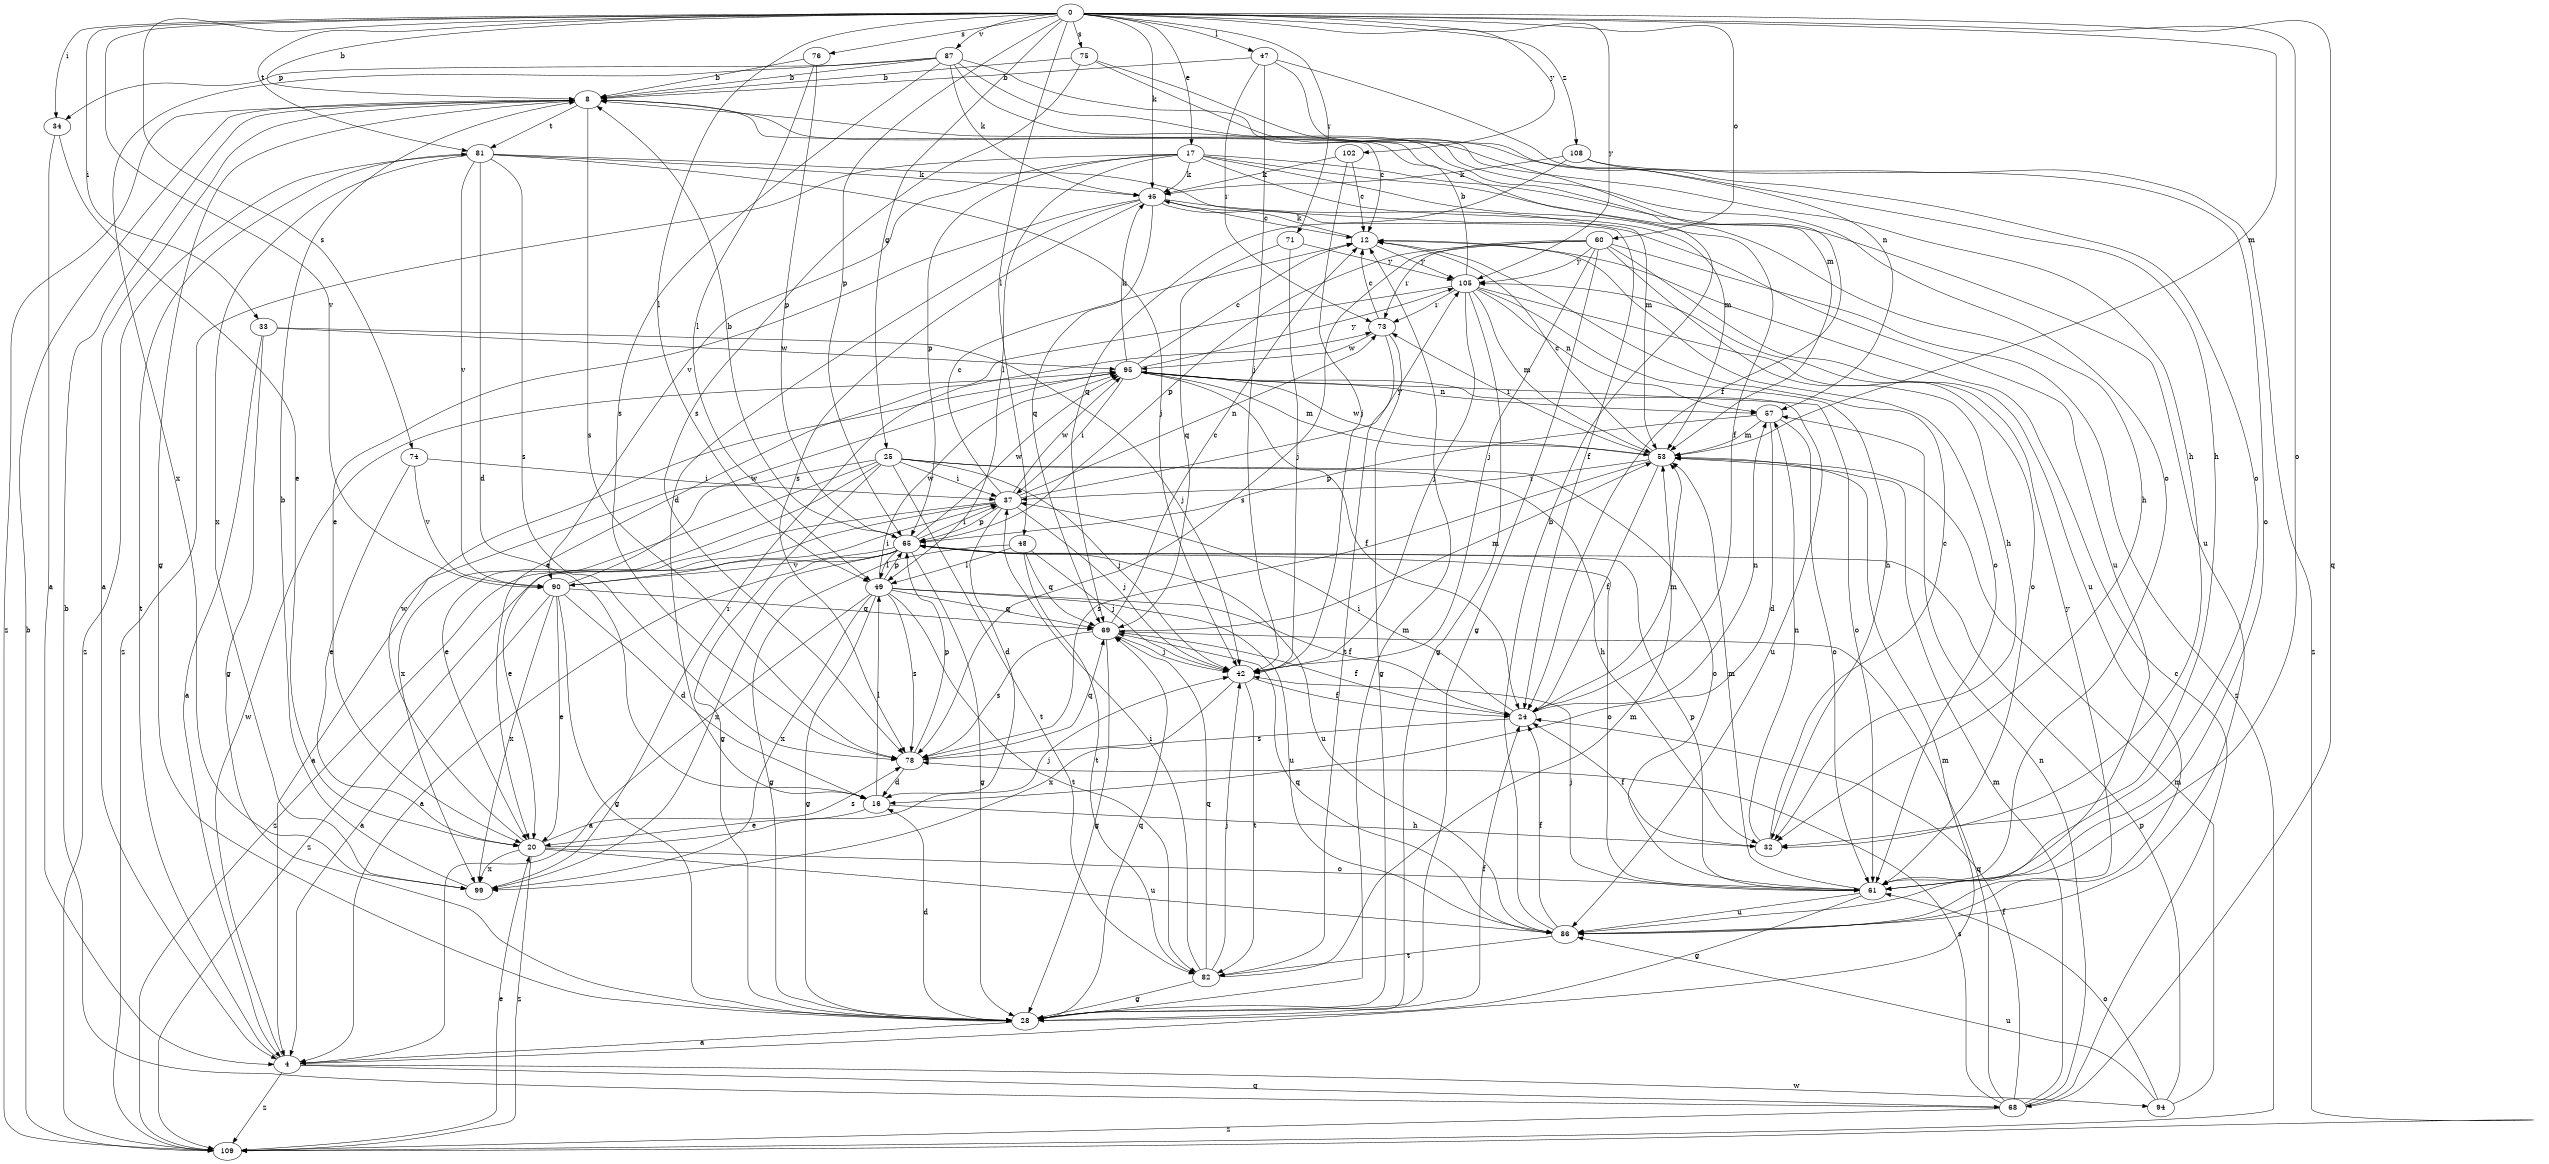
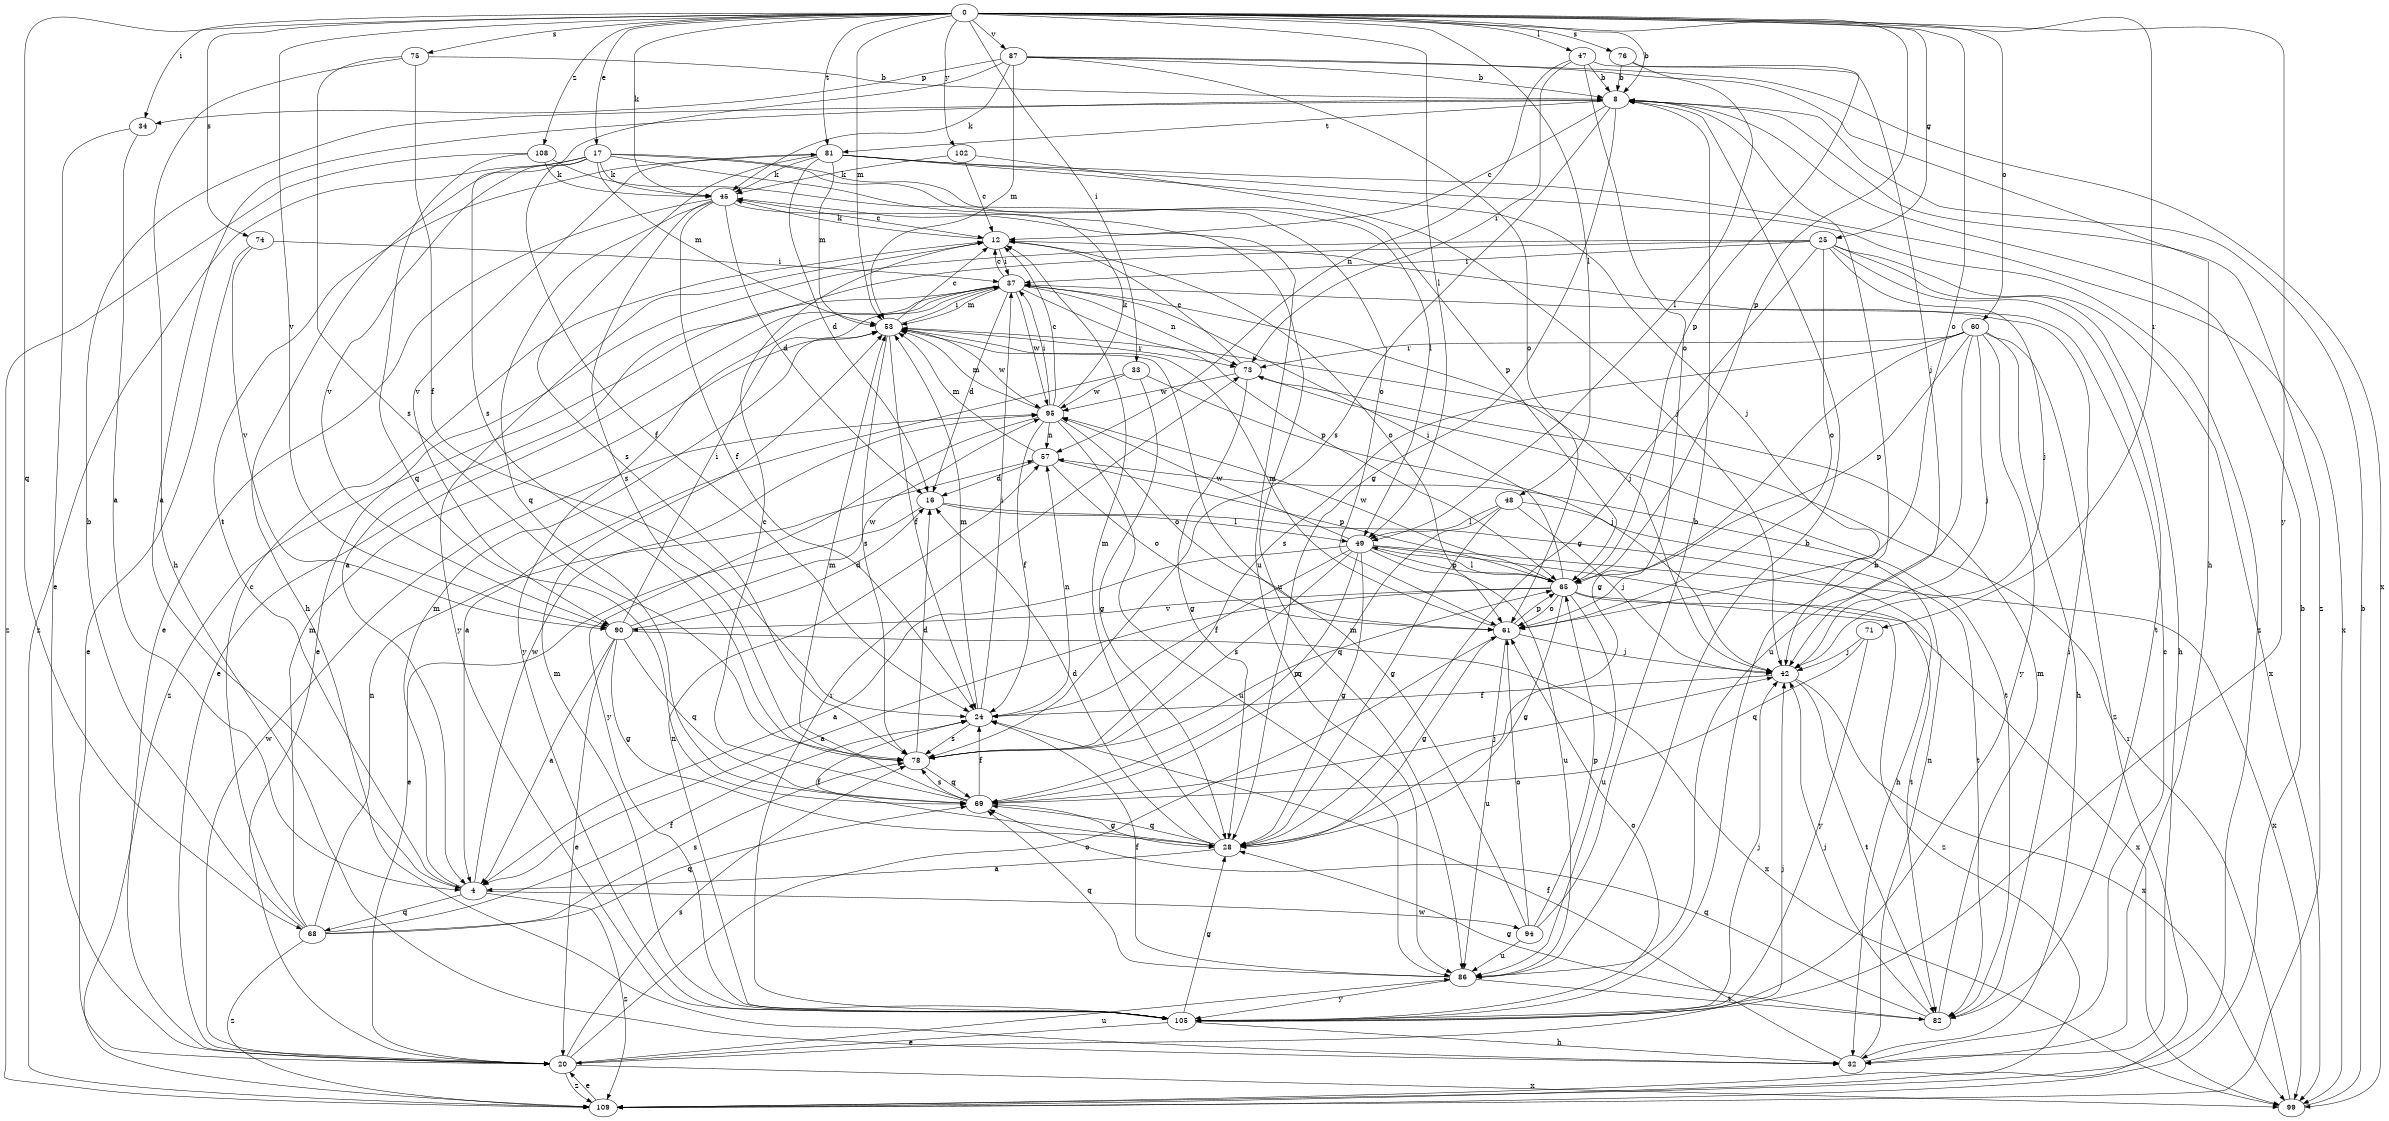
  strict digraph {
    0
    8
    17
    25
    33
    34
    45
    47
    48
    49
    53
    60
    61
    65
    68
    71
    74
    75
    76
    81
    87
    90
    102
    105
    108
    4
    109
    12
    28
    78
    32
    24
    86
    37
    20
    n36 [label=42]
    99
    82
    95
    16
    69
    57
    73
    94
    0 -> 8 [label=b]
    0 -> 17 [label=e]
    0 -> 25 [label=g]
    0 -> 33 [label=i]
    0 -> 34 [label=i]
    0 -> 45 [label=k]
    0 -> 47 [label=l]
    0 -> 48 [label=l]
    0 -> 49 [label=l]
    0 -> 53 [label=m]
    0 -> 60 [label=o]
    0 -> 61 [label=o]
    0 -> 65 [label=p]
    0 -> 68 [label=q]
    0 -> 71 [label=r]
    0 -> 74 [label=s]
    0 -> 75 [label=s]
    0 -> 76 [label=s]
    0 -> 81 [label=t]
    0 -> 87 [label=v]
    0 -> 90 [label=v]
    0 -> 102 [label=y]
    0 -> 105 [label=y]
    0 -> 108 [label=z]
    8 -> 81 [label=t]
    8 -> 4 [label=a]
    8 -> 109 [label=z]
    8 -> 12 [label=c]
    8 -> 28 [label=g]
    8 -> 78 [label=s]
    17 -> 45 [label=k]
    17 -> 49 [label=l]
    17 -> 53 [label=m]
    17 -> 65 [label=p]
    17 -> 90 [label=v]
    17 -> 109 [label=z]
    17 -> 32 [label=h]
    17 -> 24 [label=f]
    17 -> 86 [label=u]
    25 -> 61 [label=o]
    25 -> 4 [label=a]
    25 -> 28 [label=g]
    25 -> 32 [label=h]
    25 -> 37 [label=i]
    25 -> 20 [label=e]
    25 -> n36 [label=j]
    25 -> 99 [label=x]
    25 -> 82 [label=t]
    33 -> 4 [label=a]
    33 -> 28 [label=g]
    33 -> n36 [label=j]
    33 -> 95 [label=w]
    34 -> 4 [label=a]
    34 -> 20 [label=e]
    45 -> 12 [label=c]
    45 -> 78 [label=s]
    45 -> 24 [label=f]
    45 -> 86 [label=u]
    45 -> 20 [label=e]
    45 -> 16 [label=d]
    45 -> 69 [label=q]
    47 -> 8 [label=b]
    47 -> 61 [label=o]
    47 -> n36 [label=j]
    47 -> 57 [label=n]
    47 -> 73 [label=r]
    48 -> 49 [label=l]
    48 -> 28 [label=g]
    48 -> n36 [label=j]
    48 -> 82 [label=t]
    48 -> 69 [label=q]
    49 -> 65 [label=p]
    49 -> 4 [label=a]
    49 -> 28 [label=g]
    49 -> 78 [label=s]
    49 -> 24 [label=f]
    49 -> 86 [label=u]
    49 -> 99 [label=x]
    49 -> 82 [label=t]
    49 -> 95 [label=w]
    49 -> 69 [label=q]
    53 -> 12 [label=c]
    53 -> 78 [label=s]
    53 -> 24 [label=f]
    53 -> 37 [label=i]
    53 -> 95 [label=w]
    53 -> 73 [label=r]
    60 -> 65 [label=p]
    60 -> 105 [label=y]
    60 -> 109 [label=z]
    60 -> 28 [label=g]
    60 -> 78 [label=s]
    60 -> 32 [label=h]
    60 -> 86 [label=u]
    60 -> n36 [label=j]
    60 -> 73 [label=r]
    61 -> 53 [label=m]
    61 -> 65 [label=p]
    61 -> 28 [label=g]
    61 -> 86 [label=u]
    61 -> n36 [label=j]
    65 -> 49 [label=l]
    65 -> 61 [label=o]
    65 -> 90 [label=v]
    65 -> 4 [label=a]
    65 -> 109 [label=z]
    65 -> 28 [label=g]
    65 -> 86 [label=u]
    65 -> 37 [label=i]
    65 -> 99 [label=x]
    65 -> 95 [label=w]
    68 -> 8 [label=b]
    68 -> 53 [label=m]
    68 -> 109 [label=z]
    68 -> 12 [label=c]
    68 -> 78 [label=s]
    68 -> 24 [label=f]
    68 -> 69 [label=q]
    68 -> 57 [label=n]
    71 -> 105 [label=y]
    71 -> n36 [label=j]
    71 -> 69 [label=q]
    74 -> 90 [label=v]
    74 -> 37 [label=i]
    74 -> 20 [label=e]
    75 -> 8 [label=b]
    75 -> 78 [label=s]
    75 -> 32 [label=h]
    75 -> 24 [label=f]
    76 -> 8 [label=b]
    76 -> 49 [label=l]
    76 -> 65 [label=p]
    81 -> 45 [label=k]
    81 -> 53 [label=m]
    81 -> 90 [label=v]
    81 -> 109 [label=z]
    81 -> 78 [label=s]
    81 -> n36 [label=j]
    81 -> 99 [label=x]
    81 -> 16 [label=d]
    87 -> 8 [label=b]
    87 -> 34 [label=p]
    87 -> 45 [label=k]
    87 -> 53 [label=m]
    87 -> 61 [label=o]
    87 -> 78 [label=s]
    87 -> 32 [label=h]
    87 -> 99 [label=x]
    90 -> 4 [label=a]
    90 -> 28 [label=g]
    90 -> 37 [label=i]
    90 -> 20 [label=e]
    90 -> 99 [label=x]
    90 -> 95 [label=w]
    90 -> 16 [label=d]
    90 -> 69 [label=q]
    102 -> 45 [label=k]
    102 -> 12 [label=c]
    102 -> n36 [label=j]
    105 -> 8 [label=b]
    105 -> 53 [label=m]
    105 -> 61 [label=o]
    105 -> 28 [label=g]
    105 -> 32 [label=h]
    105 -> 20 [label=e]
    105 -> n36 [label=j]
    105 -> 57 [label=n]
    105 -> 73 [label=r]
    108 -> 45 [label=k]
    108 -> 61 [label=o]
    108 -> 109 [label=z]
    108 -> 69 [label=q]
    4 -> 53 [label=m]
    4 -> 68 [label=q]
    4 -> 81 [label=t]
    4 -> 109 [label=z]
    4 -> 95 [label=w]
    4 -> 94 [label=w]
    109 -> 8 [label=b]
    109 -> 20 [label=e]
    12 -> 45 [label=k]
    12 -> 61 [label=o]
    12 -> 105 [label=y]
+   12 -> 37 [label=i]
    28 -> 4 [label=a]
    28 -> 12 [label=m]
    28 -> 24 [label=f]
    28 -> 16 [label=d]
    28 -> 69 [label=q]
    78 -> 65 [label=p]
    78 -> 16 [label=d]
    78 -> 69 [label=q]
    32 -> 12 [label=c]
    32 -> 24 [label=f]
    32 -> 57 [label=n]
    24 -> 53 [label=m]
    24 -> 78 [label=s]
    24 -> 37 [label=i]
    24 -> 57 [label=n]
    86 -> 8 [label=b]
    86 -> 105 [label=y]
    86 -> 24 [label=f]
    86 -> 82 [label=t]
    86 -> 69 [label=q]
+   37 -> 53 [label=m]
    37 -> 65 [label=p]
    37 -> 105 [label=y]
    37 -> 109 [label=z]
    37 -> 12 [label=c]
    37 -> 20 [label=e]
    37 -> n36 [label=j]
    37 -> 95 [label=w]
    37 -> 16 [label=d]
    37 -> 73 [label=n]
    20 -> 61 [label=o]
    20 -> 109 [label=z]
    20 -> 78 [label=s]
    20 -> 86 [label=u]
    20 -> n36 [label=j]
    20 -> 99 [label=x]
    20 -> 95 [label=w]
    n36 -> 24 [label=f]
    n36 -> 99 [label=x]
    n36 -> 82 [label=t]
    99 -> 8 [label=b]
    99 -> 73 [label=r]
    82 -> 53 [label=m]
    82 -> 28 [label=g]
    82 -> 37 [label=i]
    82 -> n36 [label=j]
    82 -> 69 [label=q]
    95 -> 45 [label=k]
    95 -> 53 [label=m]
    95 -> 61 [label=o]
    95 -> 105 [label=y]
    95 -> 12 [label=c]
    95 -> 24 [label=f]
    95 -> 86 [label=u]
    95 -> 37 [label=i]
    95 -> 57 [label=n]
    16 -> 49 [label=l]
    16 -> 32 [label=h]
    16 -> 20 [label=e]
    69 -> 53 [label=m]
    69 -> 12 [label=c]
    69 -> 28 [label=g]
    69 -> 78 [label=s]
    69 -> 24 [label=f]
    69 -> n36 [label=j]
    57 -> 53 [label=m]
    57 -> 61 [label=o]
    57 -> 65 [label=p]
    57 -> 16 [label=d]
    73 -> 12 [label=c]
    73 -> 28 [label=g]
    73 -> 82 [label=t]
    73 -> 95 [label=w]
-   65 -> 8 [label=b]
+   94 -> 8 [label=b]
    94 -> 53 [label=m]
    94 -> 61 [label=o]
    94 -> 65 [label=p]
    94 -> 86 [label=u]
  }
